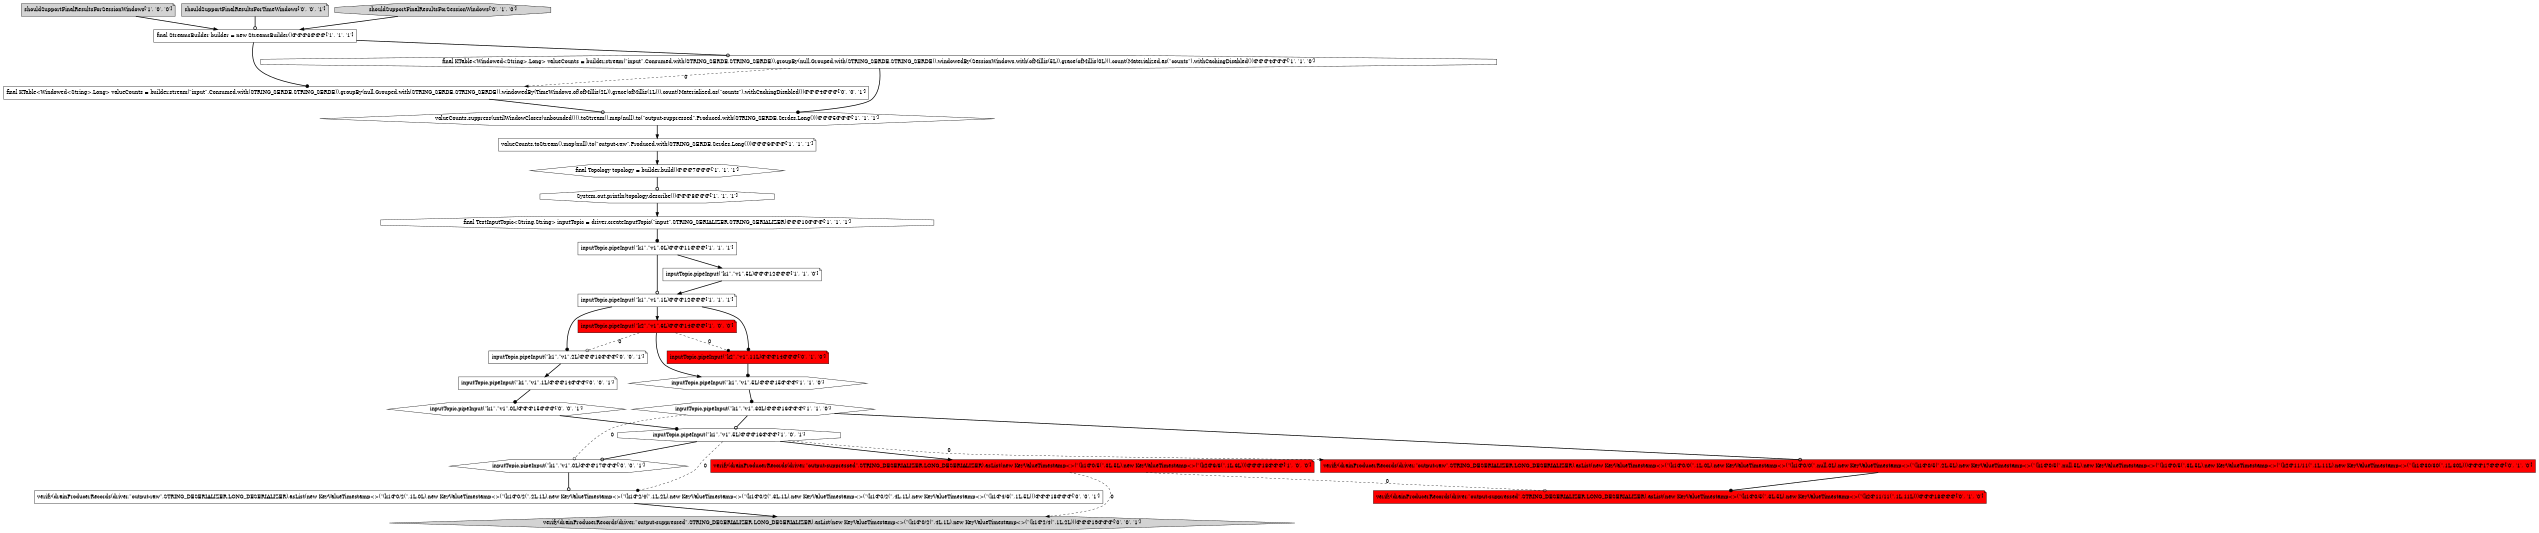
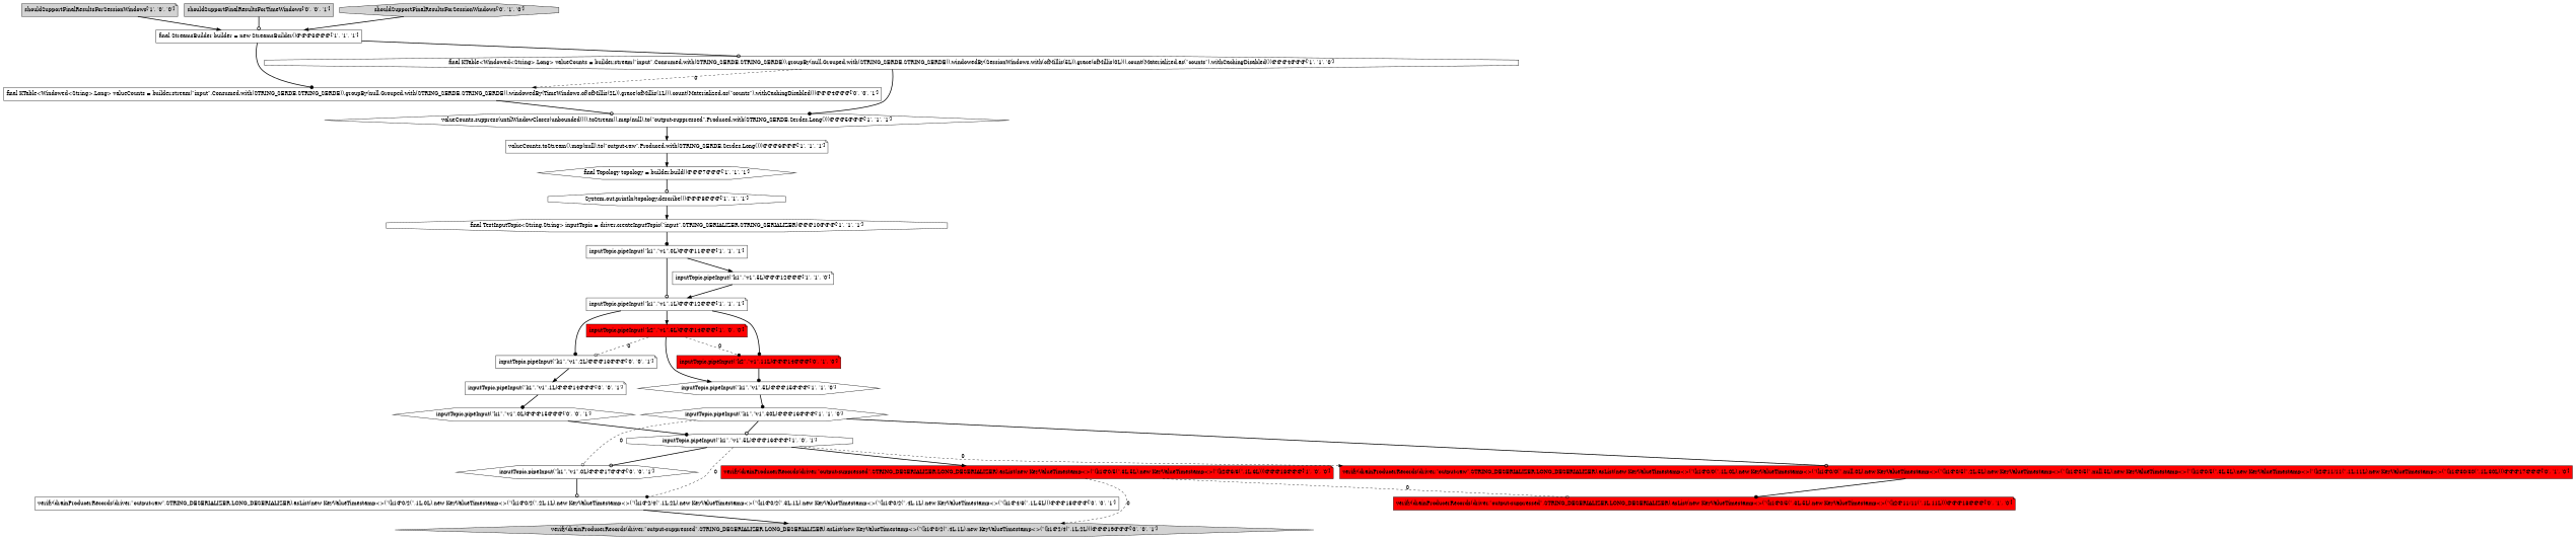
  digraph {
    node [fillcolor=white shape=note style=filled]
    edge [style=bold arrowhead=normal]
    n1 [label="inputTopic.pipeInput(\"k1\",\"v1\",5L)@@@16@@@['1', '0', '1']" shape=octagon]
    n2 [label="verify(drainProducerRecords(driver,\"output-raw\",STRING_DESERIALIZER,LONG_DESERIALIZER),asList(new KeyValueTimestamp<>(\"(k1@0/2(\",1L,0L),new KeyValueTimestamp<>(\"(k1@0/2(\",2L,1L),new KeyValueTimestamp<>(\"(k1@2/4(\",1L,2L),new KeyValueTimestamp<>(\"(k1@0/2(\",3L,1L),new KeyValueTimestamp<>(\"(k1@0/2(\",4L,1L),new KeyValueTimestamp<>(\"(k1@4/6(\",1L,5L)))@@@18@@@['0', '0', '1']" shape=box]
    n3 [fillcolor=red label="verify(drainProducerRecords(driver,\"output-suppressed\",STRING_DESERIALIZER,LONG_DESERIALIZER),asList(new KeyValueTimestamp<>(\"(k1@0/5(\",3L,5L),new KeyValueTimestamp<>(\"(k2@6/6(\",1L,6L)))@@@18@@@['1', '0', '0']"]
    n4 [fillcolor=red label="verify(drainProducerRecords(driver,\"output-raw\",STRING_DESERIALIZER,LONG_DESERIALIZER),asList(new KeyValueTimestamp<>(\"(k1@0/0(\",1L,0L),new KeyValueTimestamp<>(\"(k1@0/0(\",null,0L),new KeyValueTimestamp<>(\"(k1@0/5(\",2L,5L),new KeyValueTimestamp<>(\"(k1@0/5(\",null,5L),new KeyValueTimestamp<>(\"(k1@0/5(\",3L,5L),new KeyValueTimestamp<>(\"(k2@11/11(\",1L,11L),new KeyValueTimestamp<>(\"(k1@30/30(\",1L,30L)))@@@17@@@['0', '1', '0']" shape=box]
    n5 [label="inputTopic.pipeInput(\"k1\",\"v1\",0L)@@@17@@@['0', '0', '1']" shape=hexagon]
    n6 [label="final StreamsBuilder builder = new StreamsBuilder()@@@3@@@['1', '1', '1']" shape=box]
    n7 [label="final KTable<Windowed<String>,Long> valueCounts = builder.stream(\"input\",Consumed.with(STRING_SERDE,STRING_SERDE)).groupBy(null,Grouped.with(STRING_SERDE,STRING_SERDE)).windowedBy(TimeWindows.of(ofMillis(2L)).grace(ofMillis(1L))).count(Materialized.as(\"counts\").withCachingDisabled())@@@4@@@['0', '0', '1']" shape=box]
    n8 [label="final KTable<Windowed<String>,Long> valueCounts = builder.stream(\"input\",Consumed.with(STRING_SERDE,STRING_SERDE)).groupBy(null,Grouped.with(STRING_SERDE,STRING_SERDE)).windowedBy(SessionWindows.with(ofMillis(5L)).grace(ofMillis(0L))).count(Materialized.as(\"counts\").withCachingDisabled())@@@4@@@['1', '1', '0']" shape=octagon]
    n9 [label="valueCounts.suppress(untilWindowCloses(unbounded())).toStream().map(null).to(\"output-suppressed\",Produced.with(STRING_SERDE,Serdes.Long()))@@@5@@@['1', '1', '1']" shape=hexagon]
    n10 [label="inputTopic.pipeInput(\"k1\",\"v1\",0L)@@@11@@@['1', '1', '1']" shape=box]
    n11 [label="inputTopic.pipeInput(\"k1\",\"v1\",1L)@@@12@@@['1', '1', '1']"]
    n12 [label="inputTopic.pipeInput(\"k1\",\"v1\",5L)@@@12@@@['1', '1', '0']"]
    n13 [fillcolor=lightgray label="verify(drainProducerRecords(driver,\"output-suppressed\",STRING_DESERIALIZER,LONG_DESERIALIZER),asList(new KeyValueTimestamp<>(\"(k1@0/2(\",4L,1L),new KeyValueTimestamp<>(\"(k1@2/4(\",1L,2L)))@@@19@@@['0', '0', '1']" shape=hexagon]
    n14 [fillcolor=red label="verify(drainProducerRecords(driver,\"output-suppressed\",STRING_DESERIALIZER,LONG_DESERIALIZER),asList(new KeyValueTimestamp<>(\"(k1@0/5(\",3L,5L),new KeyValueTimestamp<>(\"(k2@11/11(\",1L,11L)))@@@18@@@['0', '1', '0']"]
    n15 [label="inputTopic.pipeInput(\"k1\",\"v1\",30L)@@@16@@@['1', '1', '0']" shape=hexagon]
    n16 [label="inputTopic.pipeInput(\"k1\",\"v1\",5L)@@@15@@@['1', '1', '0']" shape=hexagon]
    n17 [label="final Topology topology = builder.build()@@@7@@@['1', '1', '1']" shape=hexagon]
    n18 [label="System.out.println(topology.describe())@@@8@@@['1', '1', '1']" shape=octagon]
    n19 [label="inputTopic.pipeInput(\"k1\",\"v1\",2L)@@@13@@@['0', '0', '1']"]
    n20 [label="inputTopic.pipeInput(\"k1\",\"v1\",1L)@@@14@@@['0', '0', '1']"]
    n21 [label="valueCounts.toStream().map(null).to(\"output-raw\",Produced.with(STRING_SERDE,Serdes.Long()))@@@6@@@['1', '1', '1']"]
    n22 [fillcolor=red label="inputTopic.pipeInput(\"k2\",\"v1\",6L)@@@14@@@['1', '0', '0']"]
    n23 [fillcolor=red label="inputTopic.pipeInput(\"k2\",\"v1\",11L)@@@14@@@['0', '1', '0']"]
    n24 [fillcolor=lightgray label="shouldSupportFinalResultsForSessionWindows['1', '0', '0']"]
-   n25 [fillcolor=lightgray label="shouldSupportFinalResultsForTimeWindows['0', '0', '1']"]
+   n25 [fillcolor=lightgray label="shouldSupportFinalResultsForTimeWindows['0', '0', '1']" shape=box]
    n26 [label="final TestInputTopic<String,String> inputTopic = driver.createInputTopic(\"input\",STRING_SERIALIZER,STRING_SERIALIZER)@@@10@@@['1', '1', '1']" shape=octagon]
    n27 [label="inputTopic.pipeInput(\"k1\",\"v1\",0L)@@@15@@@['0', '0', '1']" shape=hexagon]
    n28 [fillcolor=lightgray label="shouldSupportFinalResultsForSessionWindows['0', '1', '0']" shape=octagon]
    n1 -> n2 [label=0 style=dashed arrowhead=dot]
    n1 -> n3
    n1 -> n4 [label=0 style=dashed]
    n1 -> n5 [arrowhead=odot]
    n2 -> n13
    n3 -> n13 [label=0 style=dashed]
    n3 -> n14 [label=0 style=dashed arrowhead=odot]
    n4 -> n14 [arrowhead=dot]
    n5 -> n2 [arrowhead=odot]
    n6 -> n7 [arrowhead=dot]
    n6 -> n8 [arrowhead=odot]
    n7 -> n9 [arrowhead=odot]
    n8 -> n7 [label=0 style=dashed]
    n8 -> n9 [arrowhead=dot]
    n9 -> n21
    n10 -> n11 [arrowhead=odot]
    n10 -> n12
    n11 -> n19 [arrowhead=dot]
    n11 -> n22
    n11 -> n23 [arrowhead=dot]
    n12 -> n11
    n15 -> n1 [arrowhead=odot]
    n15 -> n4 [arrowhead=odot]
    n15 -> n5 [label=0 style=dashed arrowhead=odot]
    n16 -> n15 [arrowhead=dot]
    n17 -> n18 [arrowhead=odot]
    n18 -> n26
    n19 -> n20
    n20 -> n27 [arrowhead=dot]
    n21 -> n17
    n22 -> n16
    n22 -> n19 [label=0 style=dashed arrowhead=odot]
    n22 -> n23 [label=0 style=dashed arrowhead=dot]
    n23 -> n16 [arrowhead=dot]
    n24 -> n6
    n25 -> n6 [arrowhead=odot]
    n26 -> n10 [arrowhead=dot]
    n27 -> n1 [arrowhead=dot]
    n28 -> n6
  }
